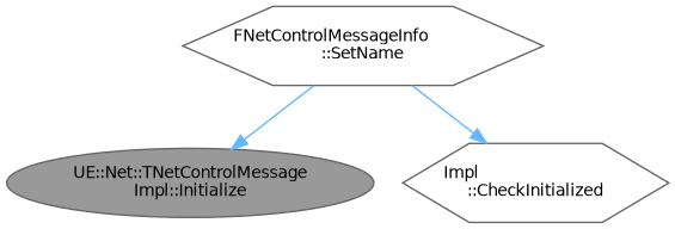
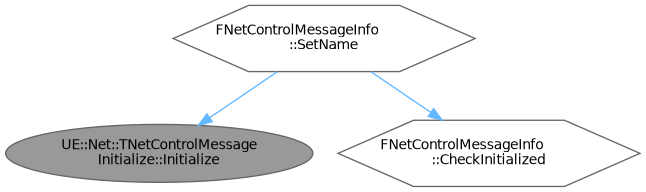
  digraph {
    rankdir=TB
    node [color=grey40 fillcolor=white fontname=Helvetica fontsize=10 shape=hexagon style=filled]
    edge [color=steelblue1 fontname=Helvetica fontsize=10 labelfontname=Helvetica labelfontsize=10 style=solid]
-   n1 [color=gray40 fillcolor=grey60 fontcolor=black height=0.2 label="UE::Net::TNetControlMessage\lImpl::Initialize" shape=ellipse width=0.4]
+   n1 [color=gray40 fillcolor=grey60 fontcolor=black height=0.2 label="UE::Net::TNetControlMessage\lInitialize::Initialize" shape=ellipse width=0.4]
    n2 [height=0.2 label="FNetControlMessageInfo\l::SetName" width=0.4]
-   n3 [height=0.2 label="Impl\l::CheckInitialized" width=0.4]
+   n3 [height=0.2 label="FNetControlMessageInfo\l::CheckInitialized" width=0.4]
    n2 -> n1
    n2 -> n3
  }
